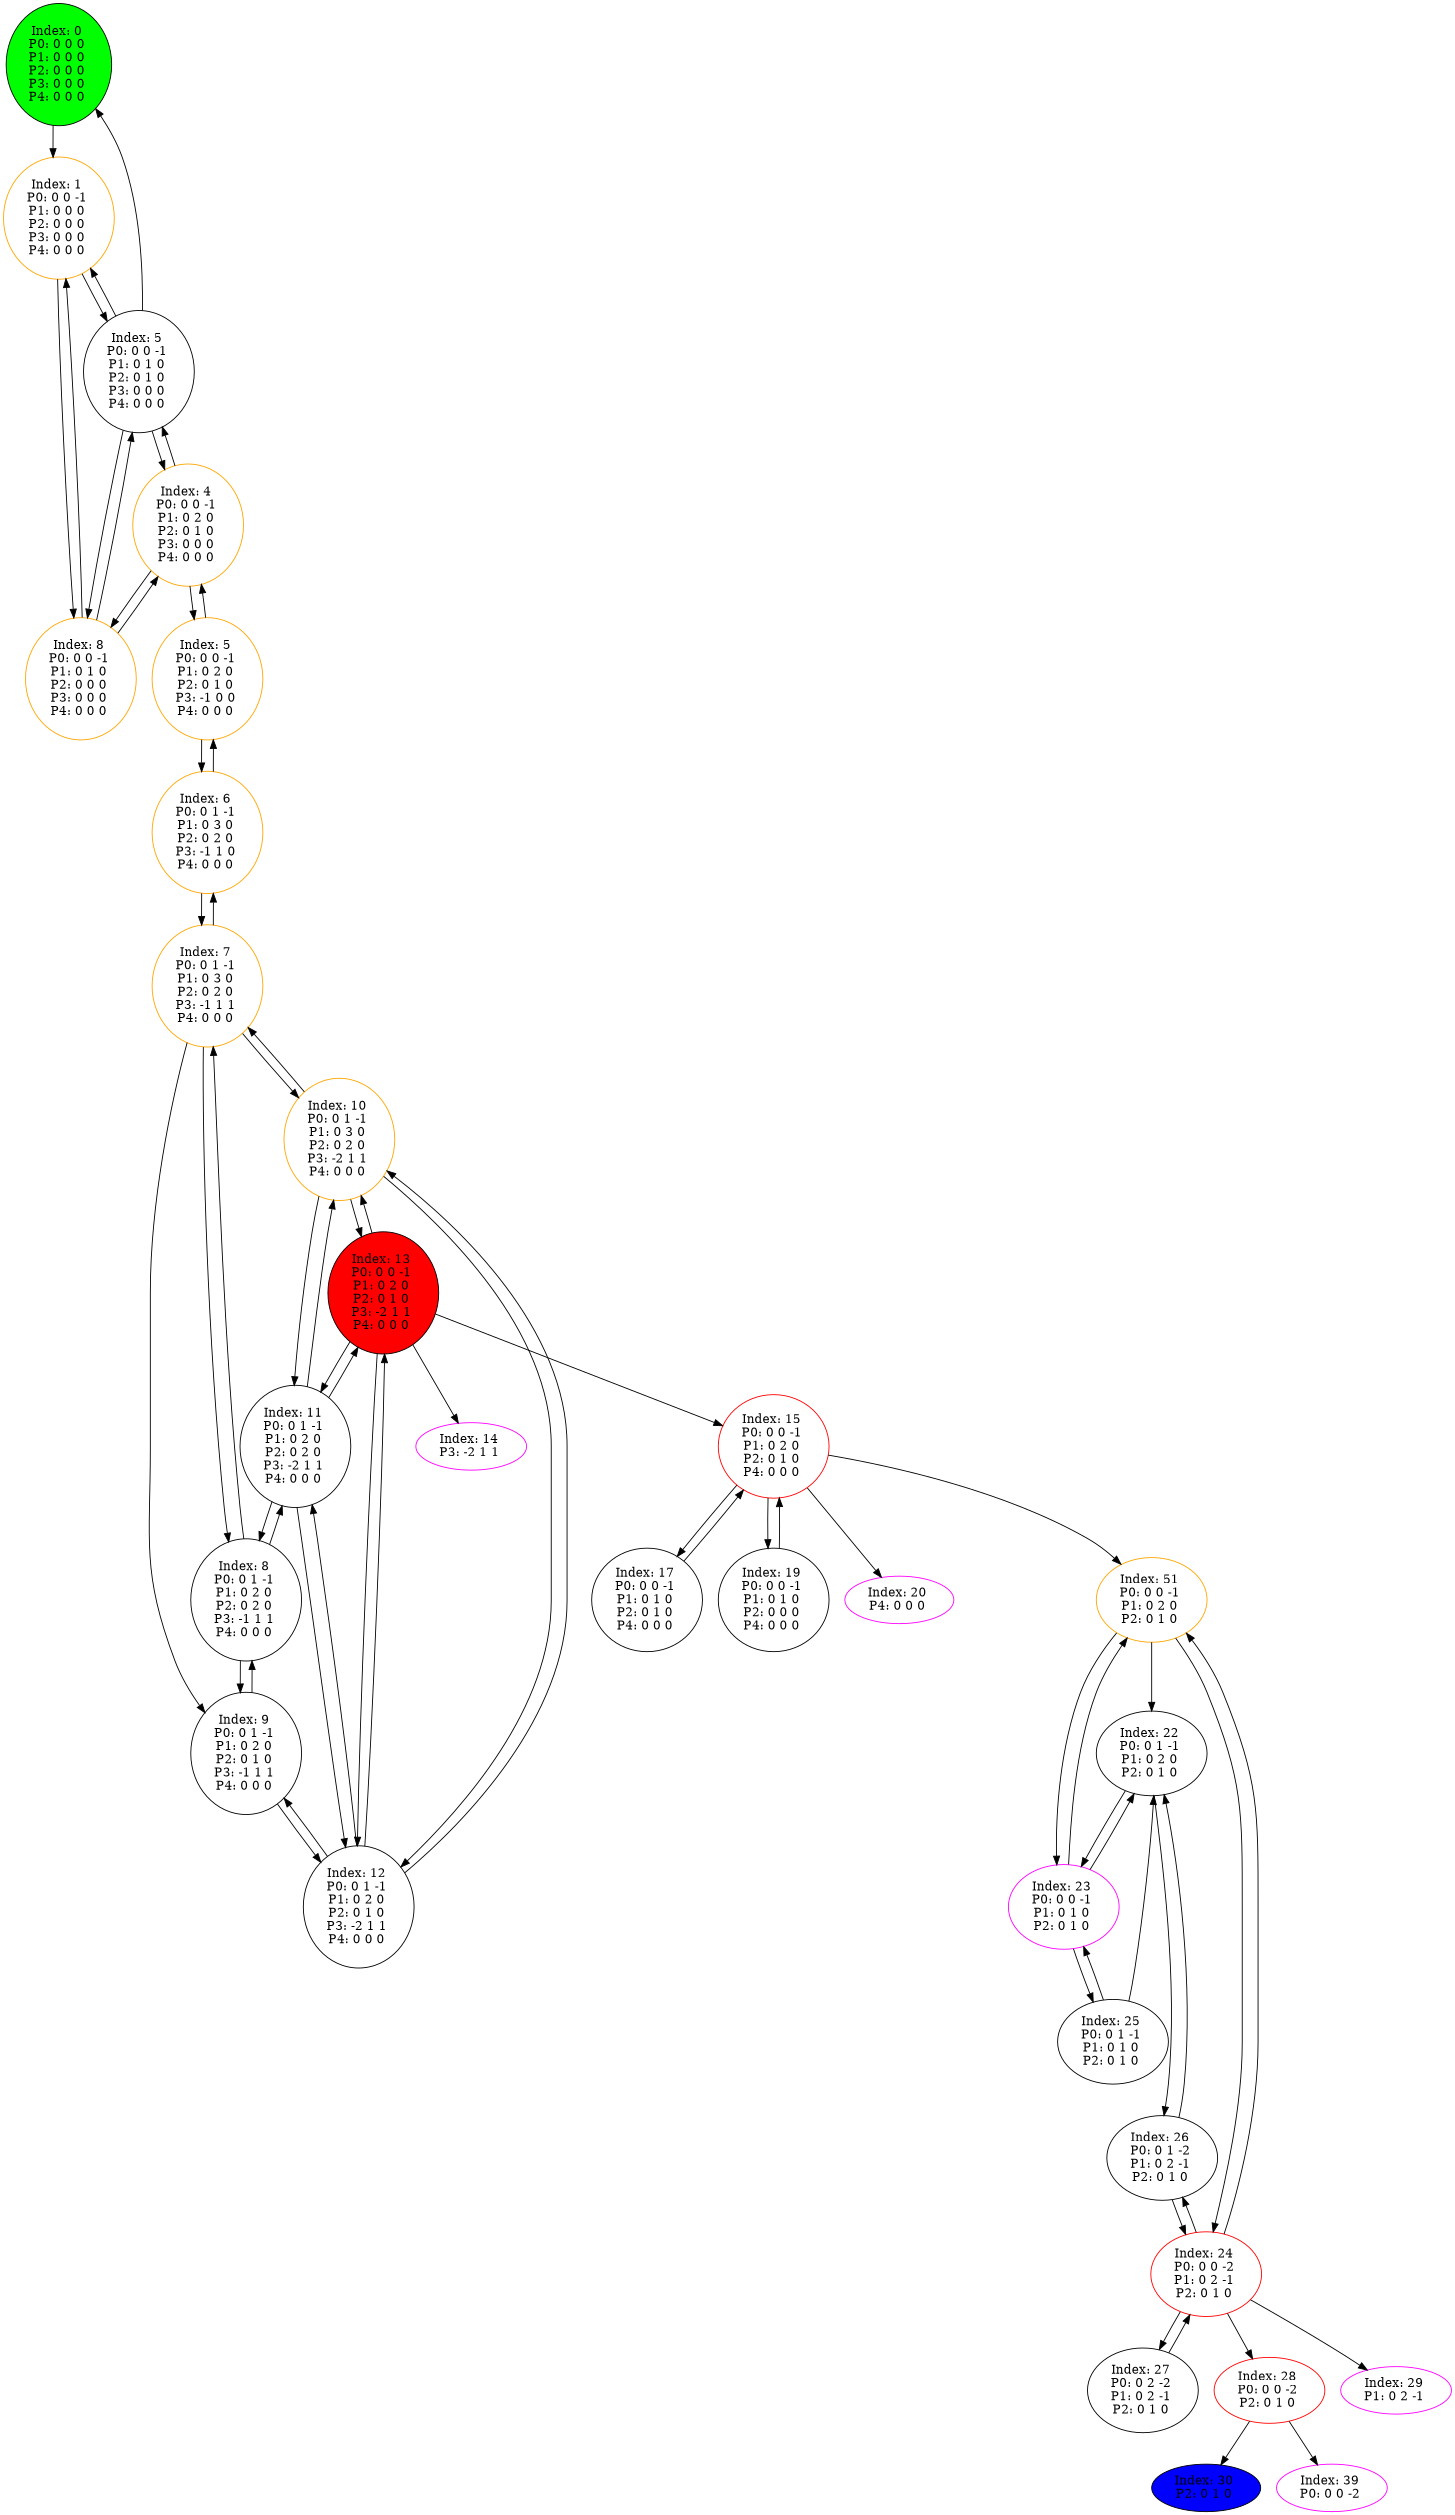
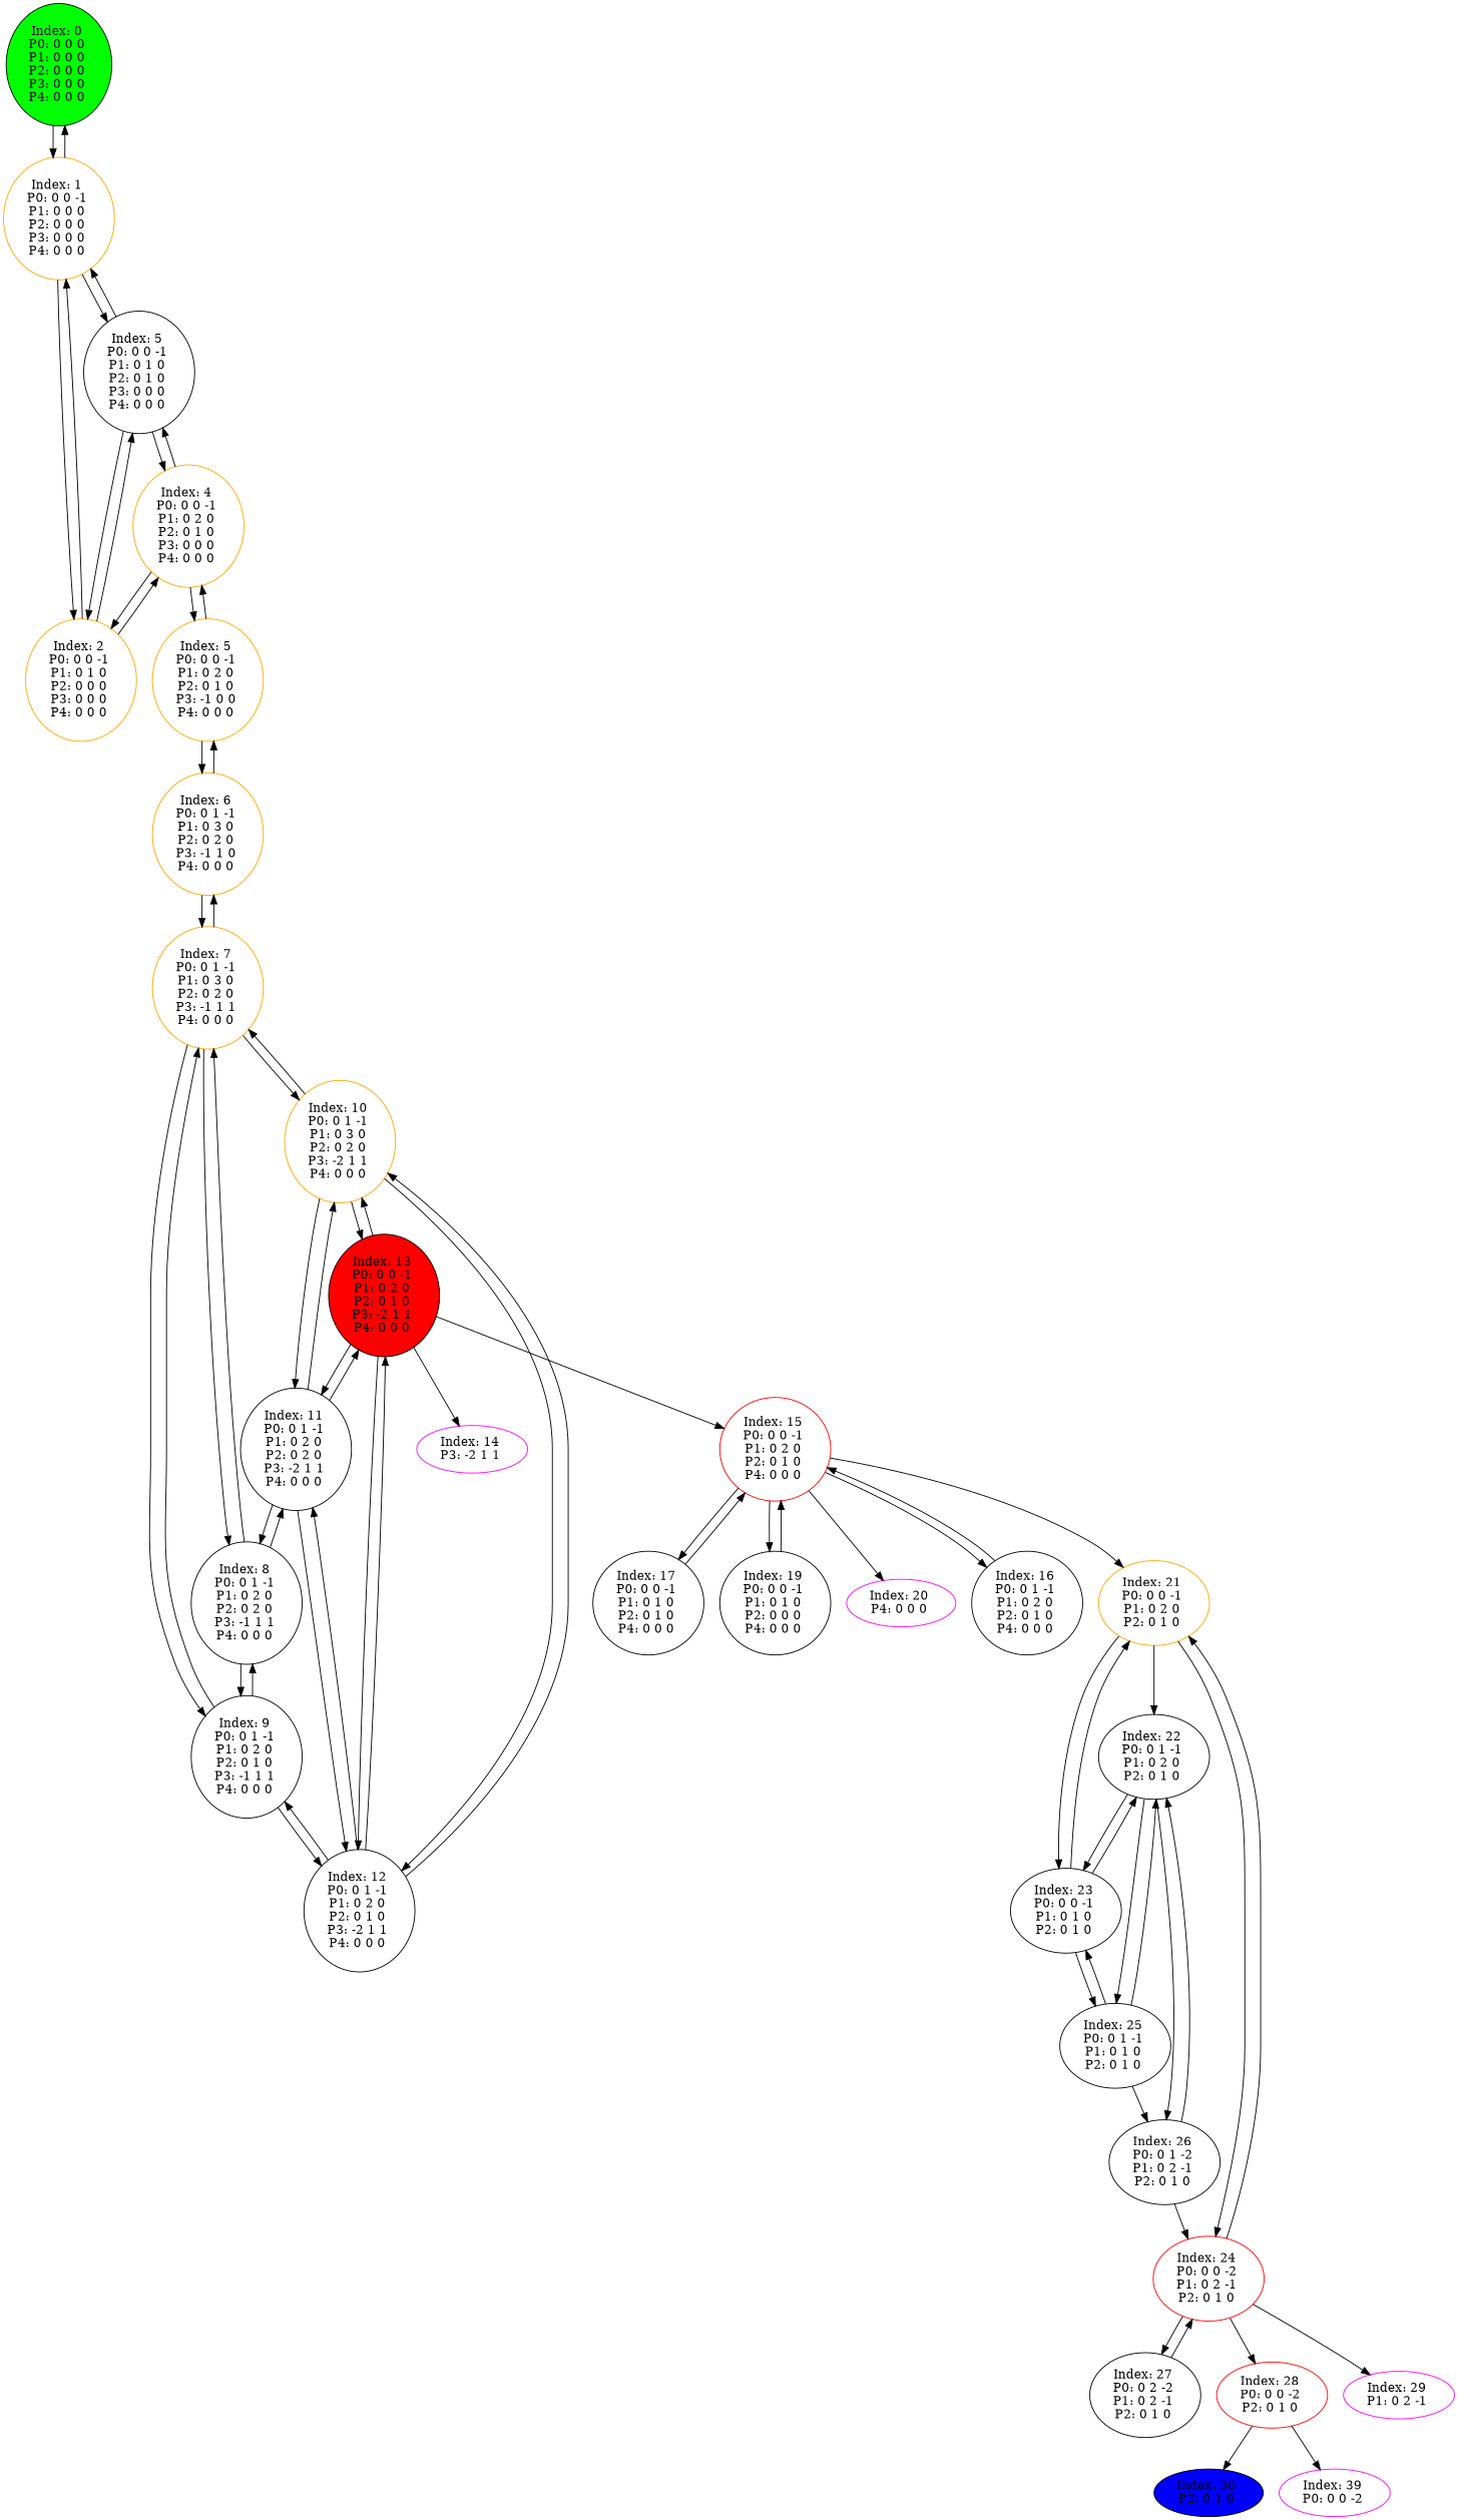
  digraph {
    color=black
    n1 [fillcolor=green label="Index: 0 \nP0: 0 0 0 \nP1: 0 0 0 \nP2: 0 0 0 \nP3: 0 0 0 \nP4: 0 0 0 \n" style=filled]
    n2 [color=orange label="Index: 1 \nP0: 0 0 -1 \nP1: 0 0 0 \nP2: 0 0 0 \nP3: 0 0 0 \nP4: 0 0 0 \n"]
-   n3 [color=orange label="Index: 8 \nP0: 0 0 -1 \nP1: 0 1 0 \nP2: 0 0 0 \nP3: 0 0 0 \nP4: 0 0 0 \n"]
+   n3 [color=orange label="Index: 2 \nP0: 0 0 -1 \nP1: 0 1 0 \nP2: 0 0 0 \nP3: 0 0 0 \nP4: 0 0 0 \n"]
    n4 [label="Index: 5 \nP0: 0 0 -1 \nP1: 0 1 0 \nP2: 0 1 0 \nP3: 0 0 0 \nP4: 0 0 0 \n"]
    n5 [color=orange label="Index: 4 \nP0: 0 0 -1 \nP1: 0 2 0 \nP2: 0 1 0 \nP3: 0 0 0 \nP4: 0 0 0 \n"]
    n6 [color=orange label="Index: 5 \nP0: 0 0 -1 \nP1: 0 2 0 \nP2: 0 1 0 \nP3: -1 0 0 \nP4: 0 0 0 \n"]
    n7 [color=orange label="Index: 6 \nP0: 0 1 -1 \nP1: 0 3 0 \nP2: 0 2 0 \nP3: -1 1 0 \nP4: 0 0 0 \n"]
    n8 [color=orange label="Index: 7 \nP0: 0 1 -1 \nP1: 0 3 0 \nP2: 0 2 0 \nP3: -1 1 1 \nP4: 0 0 0 \n"]
    n9 [label="Index: 8 \nP0: 0 1 -1 \nP1: 0 2 0 \nP2: 0 2 0 \nP3: -1 1 1 \nP4: 0 0 0 \n"]
    n10 [label="Index: 9 \nP0: 0 1 -1 \nP1: 0 2 0 \nP2: 0 1 0 \nP3: -1 1 1 \nP4: 0 0 0 \n"]
    n11 [color=orange label="Index: 10 \nP0: 0 1 -1 \nP1: 0 3 0 \nP2: 0 2 0 \nP3: -2 1 1 \nP4: 0 0 0 \n"]
    n12 [label="Index: 11 \nP0: 0 1 -1 \nP1: 0 2 0 \nP2: 0 2 0 \nP3: -2 1 1 \nP4: 0 0 0 \n"]
    n13 [label="Index: 12 \nP0: 0 1 -1 \nP1: 0 2 0 \nP2: 0 1 0 \nP3: -2 1 1 \nP4: 0 0 0 \n"]
    n14 [fillcolor=red label="Index: 13 \nP0: 0 0 -1 \nP1: 0 2 0 \nP2: 0 1 0 \nP3: -2 1 1 \nP4: 0 0 0 \n" style=filled]
    n15 [color=fuchsia label="Index: 14 \nP3: -2 1 1 \n"]
    n16 [color=red label="Index: 15 \nP0: 0 0 -1 \nP1: 0 2 0 \nP2: 0 1 0 \nP4: 0 0 0 \n"]
+   n17 [label="Index: 16 \nP0: 0 1 -1 \nP1: 0 2 0 \nP2: 0 1 0 \nP4: 0 0 0 \n"]
    n18 [label="Index: 17 \nP0: 0 0 -1 \nP1: 0 1 0 \nP2: 0 1 0 \nP4: 0 0 0 \n"]
    n19 [label="Index: 19 \nP0: 0 0 -1 \nP1: 0 1 0 \nP2: 0 0 0 \nP4: 0 0 0 \n"]
    n20 [color=fuchsia label="Index: 20 \nP4: 0 0 0 \n"]
-   n21 [color=orange label="Index: 51 \nP0: 0 0 -1 \nP1: 0 2 0 \nP2: 0 1 0 \n"]
+   n21 [color=orange label="Index: 21 \nP0: 0 0 -1 \nP1: 0 2 0 \nP2: 0 1 0 \n"]
    n22 [label="Index: 22 \nP0: 0 1 -1 \nP1: 0 2 0 \nP2: 0 1 0 \n"]
-   n23 [label="Index: 23 \nP0: 0 0 -1 \nP1: 0 1 0 \nP2: 0 1 0 \n" color=fuchsia]
+   n23 [label="Index: 23 \nP0: 0 0 -1 \nP1: 0 1 0 \nP2: 0 1 0 \n"]
    n24 [color=red label="Index: 24 \nP0: 0 0 -2 \nP1: 0 2 -1 \nP2: 0 1 0 \n"]
    n25 [label="Index: 25 \nP0: 0 1 -1 \nP1: 0 1 0 \nP2: 0 1 0 \n"]
    n26 [label="Index: 26 \nP0: 0 1 -2 \nP1: 0 2 -1 \nP2: 0 1 0 \n"]
    n27 [label="Index: 27 \nP0: 0 2 -2 \nP1: 0 2 -1 \nP2: 0 1 0 \n"]
    n28 [color=red label="Index: 28 \nP0: 0 0 -2 \nP2: 0 1 0 \n"]
    n29 [color=fuchsia label="Index: 29 \nP1: 0 2 -1 \n"]
    n30 [fillcolor=blue label="Index: 30 \nP2: 0 1 0 \n" style=filled]
    n31 [color=fuchsia label="Index: 39 \nP0: 0 0 -2 \n"]
    n1 -> n2
-   n4 -> n1
+   n2 -> n1
    n2 -> n3
    n2 -> n4
    n3 -> n2
    n3 -> n4
    n3 -> n5
    n4 -> n2
    n4 -> n3
    n4 -> n5
    n5 -> n3
    n5 -> n4
    n5 -> n6
    n6 -> n5
    n6 -> n7
    n7 -> n6
    n7 -> n8
    n8 -> n7
    n8 -> n9
    n8 -> n10
    n8 -> n11
    n9 -> n8
    n9 -> n10
    n9 -> n12
+   n10 -> n8
    n10 -> n9
    n10 -> n13
    n11 -> n8
    n11 -> n12
    n11 -> n13
    n11 -> n14
    n12 -> n9
    n12 -> n11
    n12 -> n13
    n12 -> n14
    n13 -> n10
    n13 -> n11
    n13 -> n12
    n13 -> n14
    n14 -> n11
    n14 -> n12
    n14 -> n13
    n14 -> n15
    n14 -> n16
+   n16 -> n17
    n16 -> n18
    n16 -> n19
    n16 -> n20
    n16 -> n21
+   n17 -> n16
    n18 -> n16
    n19 -> n16
    n21 -> n22
    n21 -> n23
    n21 -> n24
    n22 -> n23
+   n22 -> n25
    n22 -> n26
    n23 -> n21
    n23 -> n22
    n23 -> n25
    n24 -> n21
-   n24 -> n26
+   n25 -> n26
    n24 -> n27
    n24 -> n28
    n24 -> n29
    n25 -> n22
    n25 -> n23
    n26 -> n22
    n26 -> n24
    n27 -> n24
    n28 -> n30
    n28 -> n31
  }
